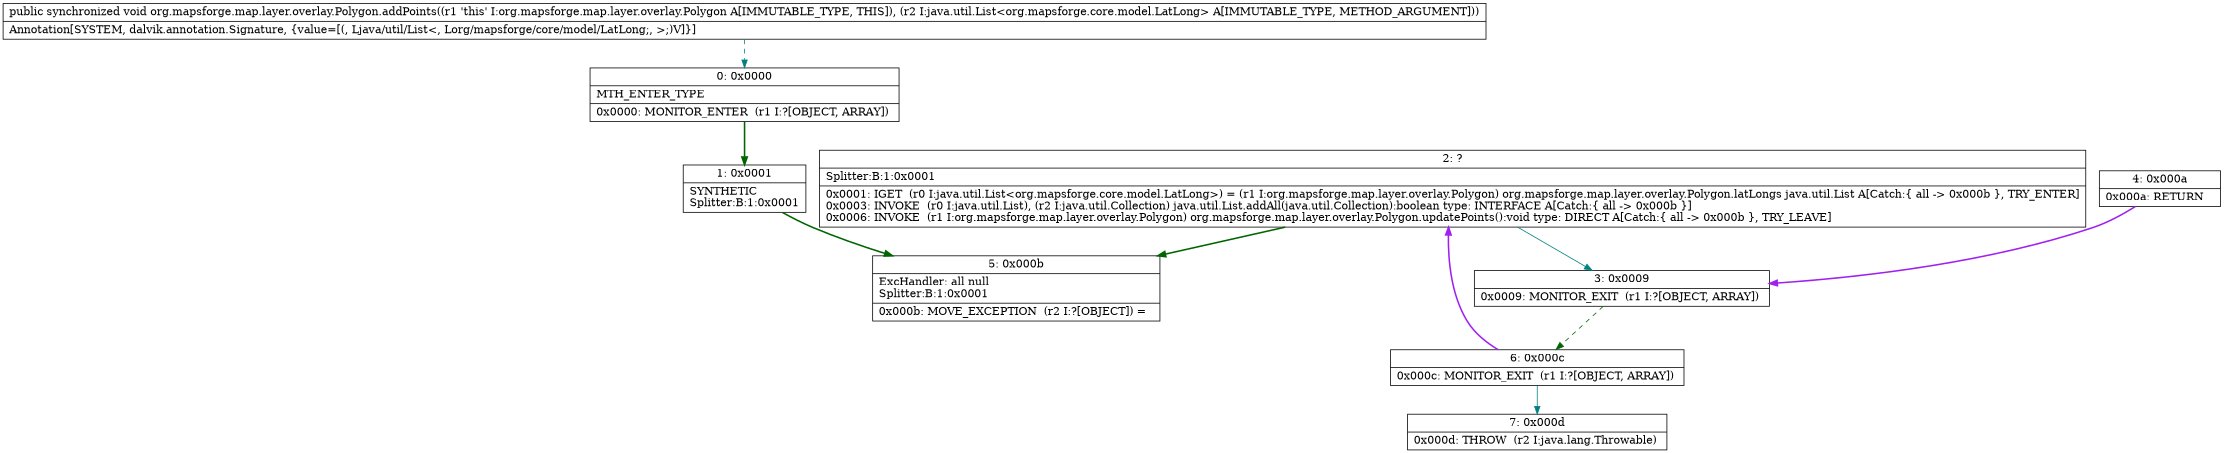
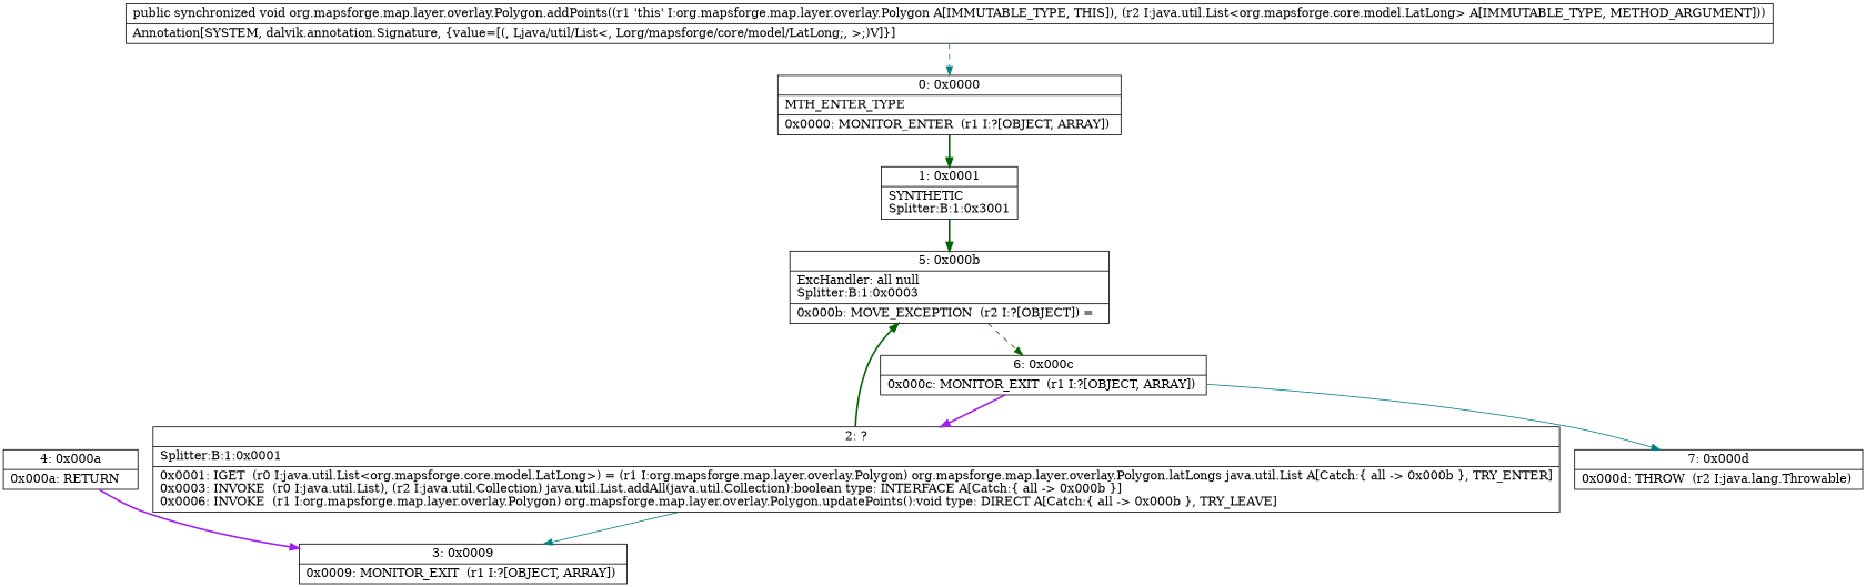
  digraph {
    node [shape=record]
    edge [color=darkgreen style=bold]
    n1 [label="{0\:\ 0x0000|MTH_ENTER_TYPE\l|0x0000: MONITOR_ENTER  (r1 I:?[OBJECT, ARRAY]) \l}"]
-   n2 [label="{1\:\ 0x0001|SYNTHETIC\lSplitter:B:1:0x0001\l}"]
-   n3 [label="{5\:\ 0x000b|ExcHandler: all null\lSplitter:B:1:0x0001\l|0x000b: MOVE_EXCEPTION  (r2 I:?[OBJECT]) =  \l}"]
+   n2 [label="{1\:\ 0x0001|SYNTHETIC\lSplitter:B:1:0x3001\l}"]
+   n3 [label="{5\:\ 0x000b|ExcHandler: all null\lSplitter:B:1:0x0003\l|0x000b: MOVE_EXCEPTION  (r2 I:?[OBJECT]) =  \l}"]
    n4 [label="{2\:\ ?|Splitter:B:1:0x0001\l|0x0001: IGET  (r0 I:java.util.List\<org.mapsforge.core.model.LatLong\>) = (r1 I:org.mapsforge.map.layer.overlay.Polygon) org.mapsforge.map.layer.overlay.Polygon.latLongs java.util.List A[Catch:\{ all \-\> 0x000b \}, TRY_ENTER]\l0x0003: INVOKE  (r0 I:java.util.List), (r2 I:java.util.Collection) java.util.List.addAll(java.util.Collection):boolean type: INTERFACE A[Catch:\{ all \-\> 0x000b \}]\l0x0006: INVOKE  (r1 I:org.mapsforge.map.layer.overlay.Polygon) org.mapsforge.map.layer.overlay.Polygon.updatePoints():void type: DIRECT A[Catch:\{ all \-\> 0x000b \}, TRY_LEAVE]\l}"]
    n5 [label="{3\:\ 0x0009|0x0009: MONITOR_EXIT  (r1 I:?[OBJECT, ARRAY]) \l}"]
    n6 [label="{6\:\ 0x000c|0x000c: MONITOR_EXIT  (r1 I:?[OBJECT, ARRAY]) \l}"]
    n7 [label="{4\:\ 0x000a|0x000a: RETURN   \l}"]
    n8 [label="{7\:\ 0x000d|0x000d: THROW  (r2 I:java.lang.Throwable) \l}"]
    n9 [label="{public synchronized void org.mapsforge.map.layer.overlay.Polygon.addPoints((r1 'this' I:org.mapsforge.map.layer.overlay.Polygon A[IMMUTABLE_TYPE, THIS]), (r2 I:java.util.List\<org.mapsforge.core.model.LatLong\> A[IMMUTABLE_TYPE, METHOD_ARGUMENT]))  | Annotation[SYSTEM, dalvik.annotation.Signature, \{value=[(, Ljava\/util\/List\<, Lorg\/mapsforge\/core\/model\/LatLong;, \>;)V]\}]\l}"]
    n1 -> n2
    n2 -> n3
-   n5 -> n6 [style=dashed]
+   n3 -> n6 [style=dashed]
    n4 -> n3
    n4 -> n5 [color=teal style=solid]
    n6 -> n4 [color=purple]
    n6 -> n8 [color=teal style=solid]
    n7 -> n5 [color=purple]
    n9 -> n1 [color=teal style=dashed]
  }
